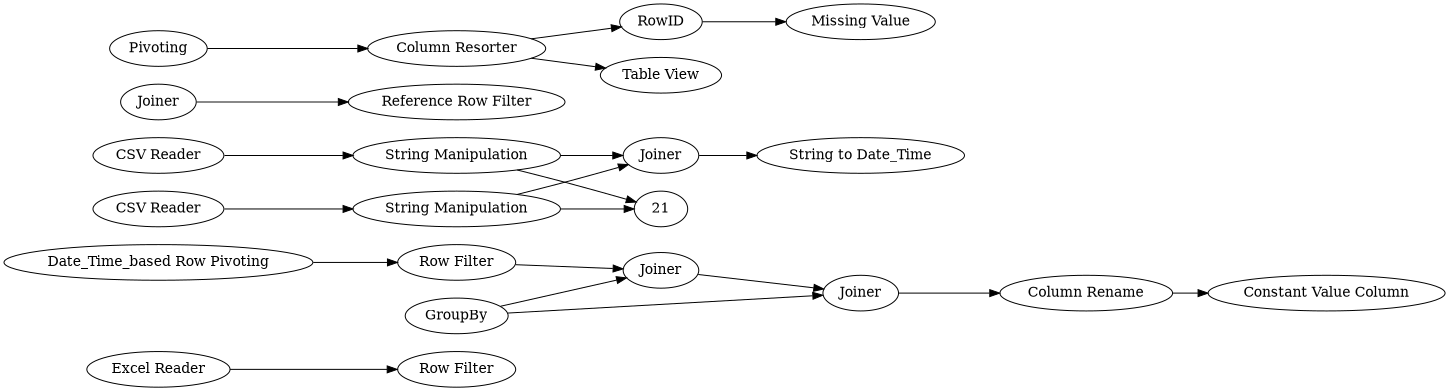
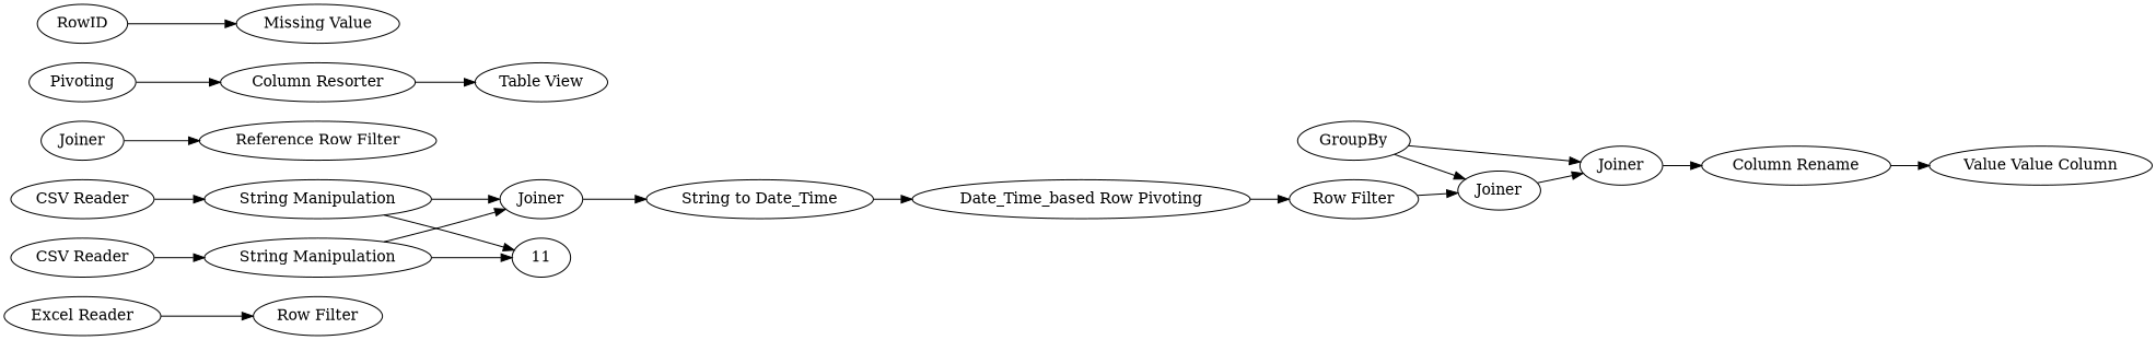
  digraph {
    rankdir=LR
    n1 [label="Excel Reader"]
    n2 [label="Row Filter"]
    n3 [label=GroupBy]
    n4 [label=Joiner]
    n5 [label=Joiner]
    n6 [label="CSV Reader"]
    n7 [label="String Manipulation"]
    n8 [label=Joiner]
-   11 [label=21]
+   11
    n10 [label="CSV Reader"]
    n11 [label="String Manipulation"]
    n12 [label="String to Date_Time"]
    n13 [label="Date_Time_based Row Pivoting"]
    n14 [label="Column Rename"]
    n15 [label=Joiner]
    n16 [label="Reference Row Filter"]
    n17 [label="Row Filter"]
-   n18 [label="Constant Value Column"]
+   n18 [label="Value Value Column"]
    n19 [label=Pivoting]
    n20 [label="Column Resorter"]
    n21 [label=RowID]
    n22 [label="Table View"]
    n23 [label="Missing Value"]
    n1 -> n2
    n3 -> n4
    n3 -> n5
    n4 -> n5
    n5 -> n14
    n6 -> n7
    n7 -> n8
    n7 -> 11
    n8 -> n12
    n10 -> n11
    n11 -> n8
    n11 -> 11
+   n12 -> n13
    n13 -> n17
    n14 -> n18
    n15 -> n16
    n17 -> n4
    n19 -> n20
-   n20 -> n21
    n20 -> n22
    n21 -> n23
  }
